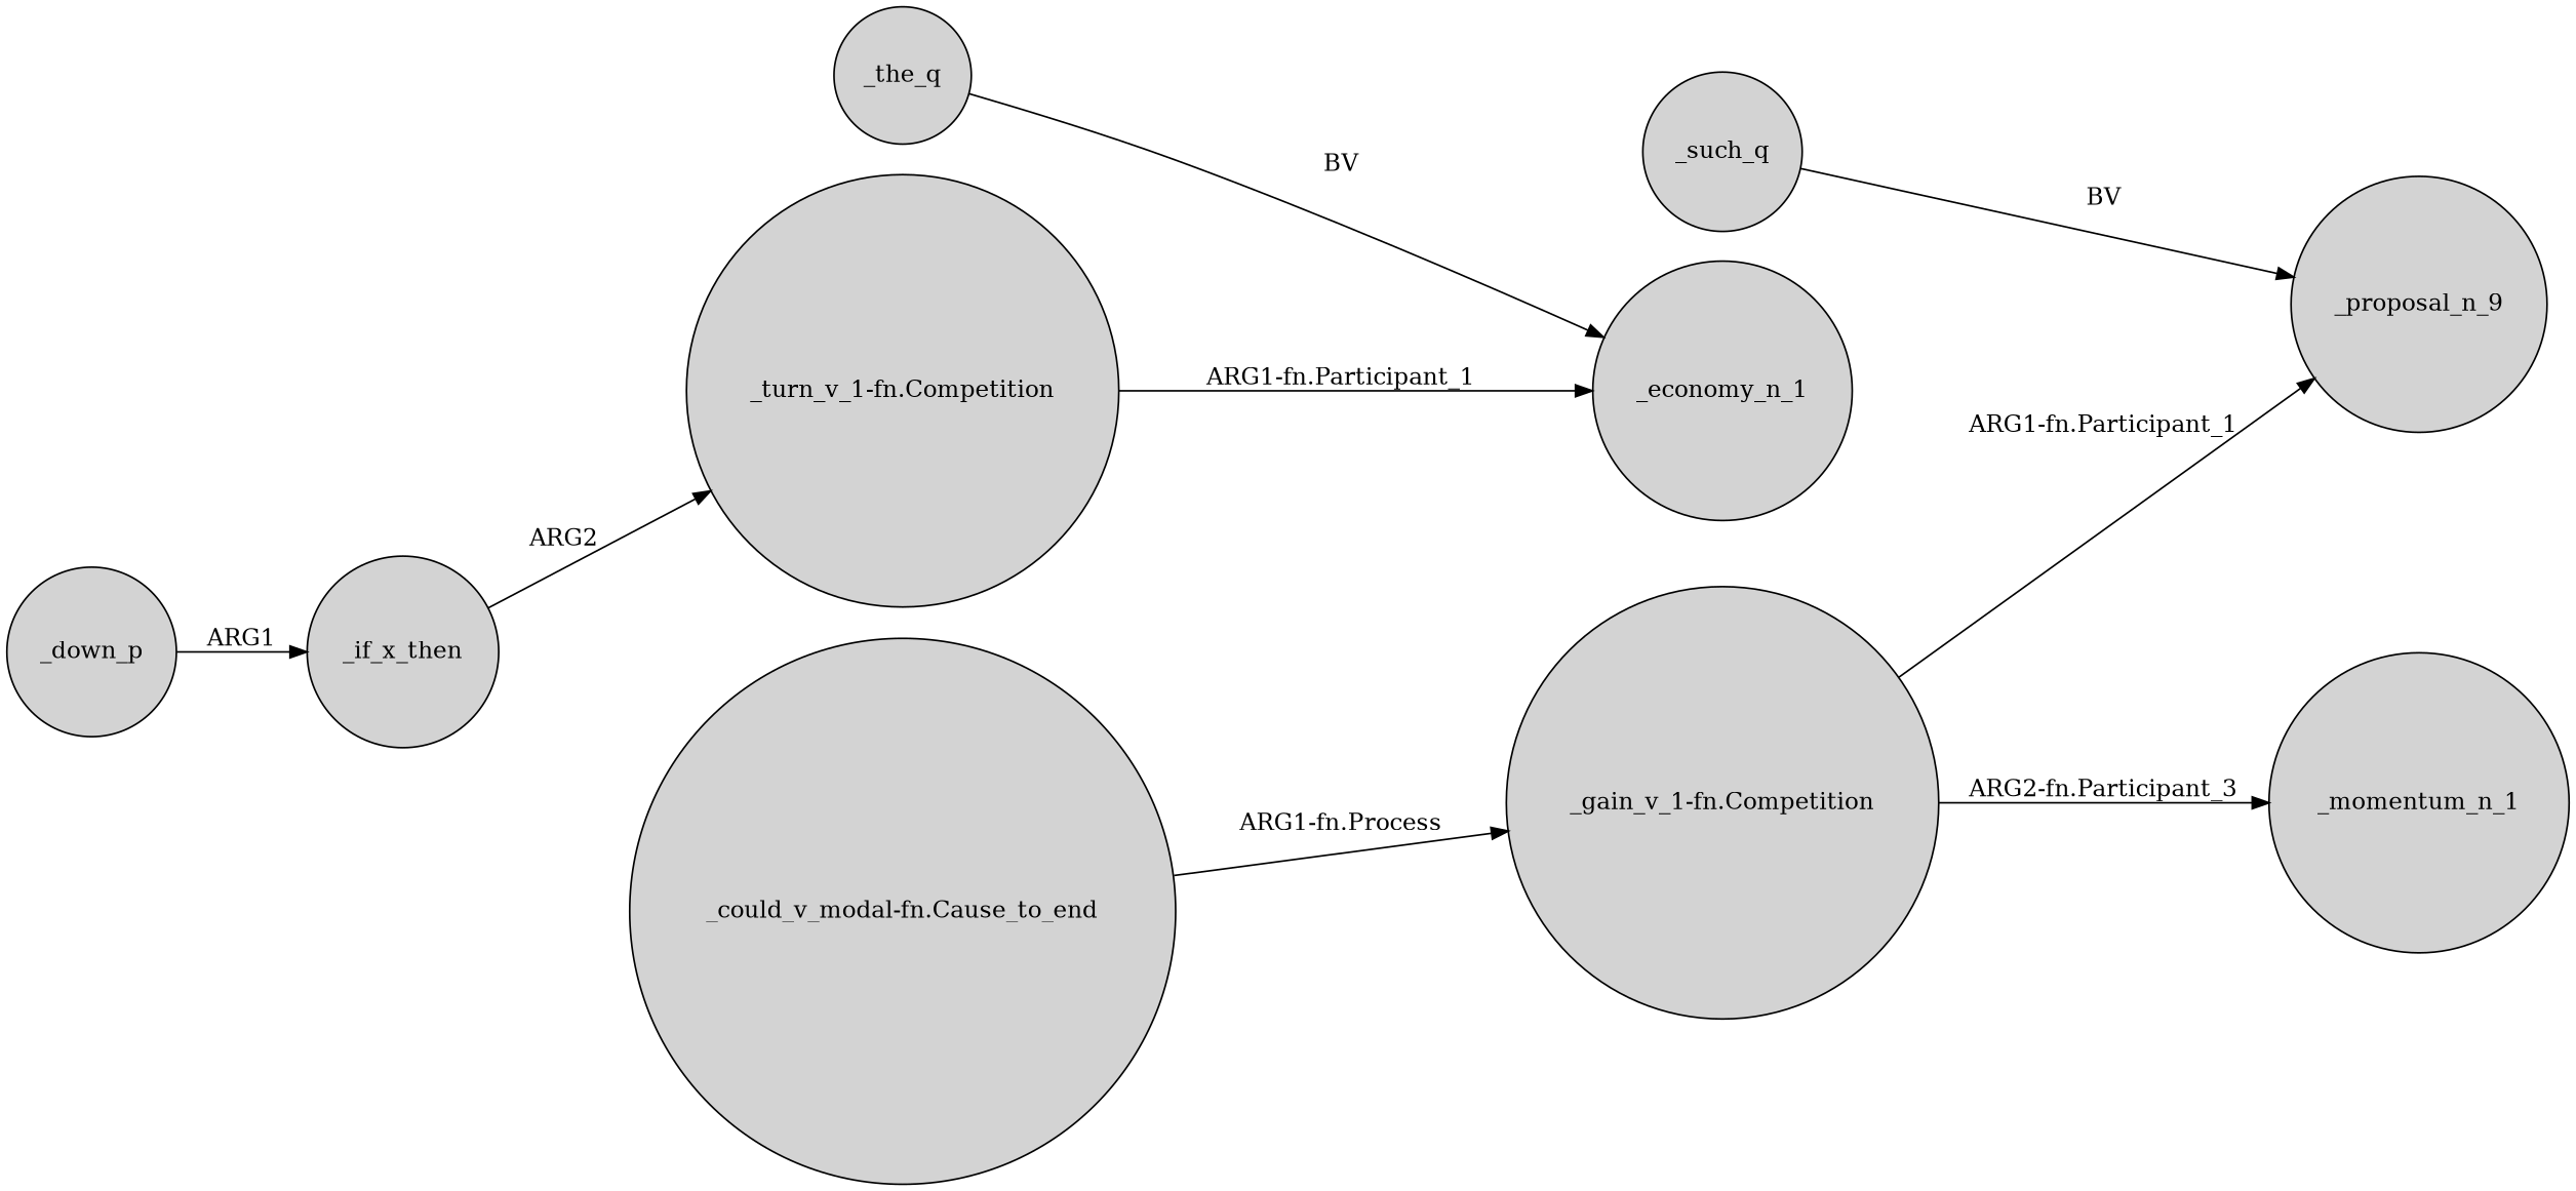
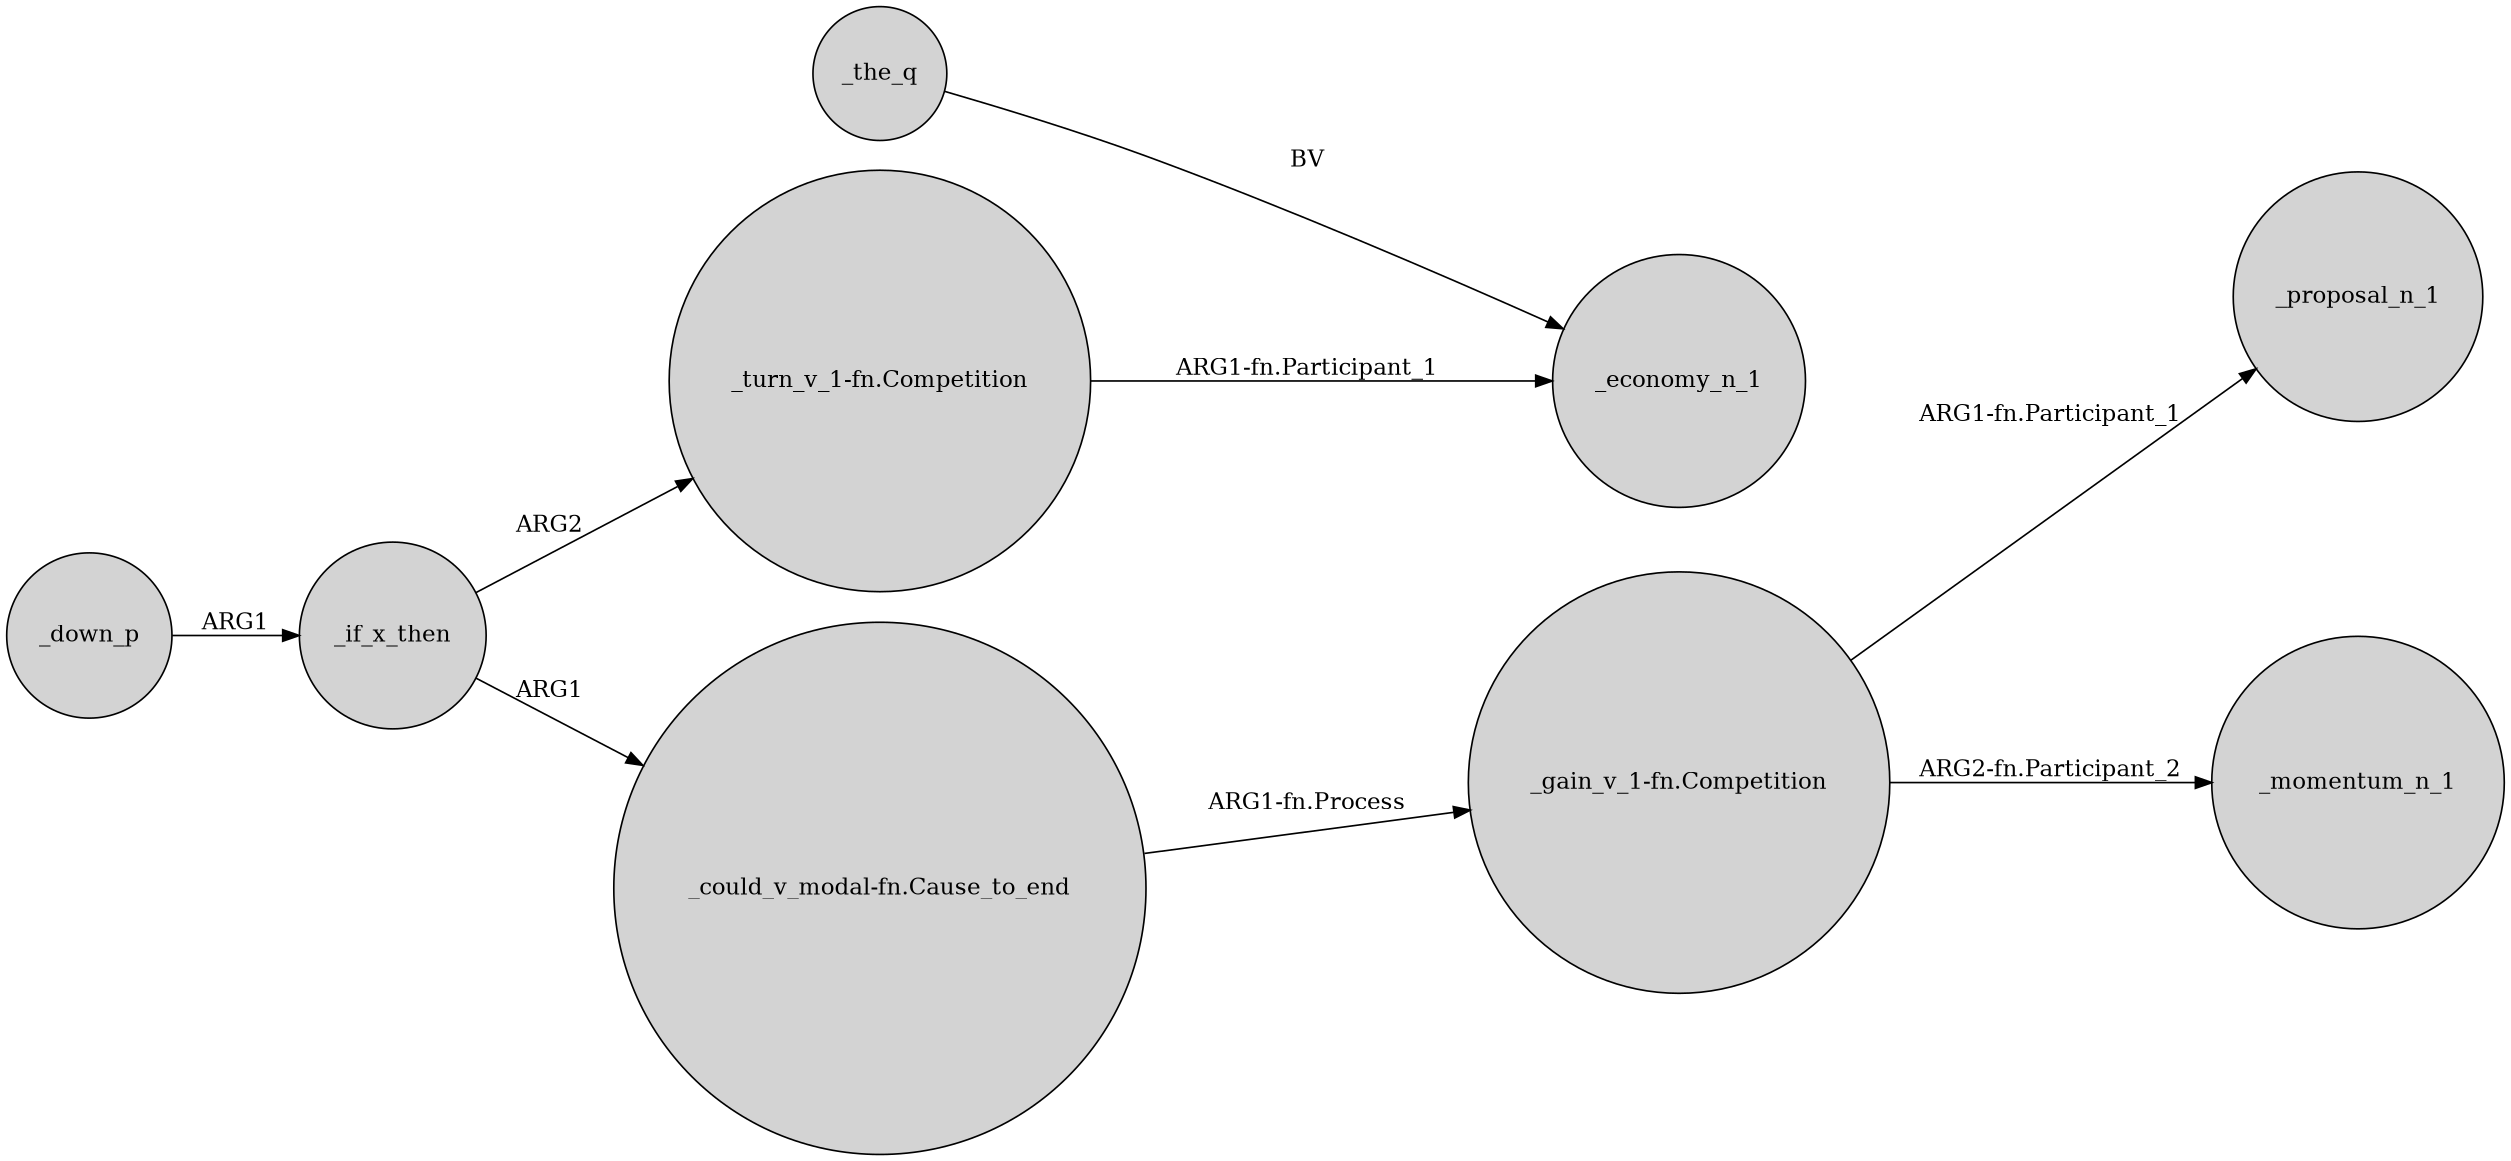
  digraph {
    rankdir=LR
    node [shape=circle style=filled]
    "_gain_v_1-fn.Competition"
    _momentum_n_1
-   _proposal_n_1 [label=_proposal_n_9]
+   _proposal_n_1
    _down_p
    _if_x_then
    "_turn_v_1-fn.Competition"
    _economy_n_1
    "_could_v_modal-fn.Cause_to_end"
-   _such_q
    _the_q
-   "_gain_v_1-fn.Competition" -> _momentum_n_1 [label="ARG2-fn.Participant_3"]
+   "_gain_v_1-fn.Competition" -> _momentum_n_1 [label="ARG2-fn.Participant_2"]
    "_gain_v_1-fn.Competition" -> _proposal_n_1 [label="ARG1-fn.Participant_1"]
    _down_p -> _if_x_then [label=ARG1]
    _if_x_then -> "_turn_v_1-fn.Competition" [label=ARG2]
+   _if_x_then -> "_could_v_modal-fn.Cause_to_end" [label=ARG1]
    "_turn_v_1-fn.Competition" -> _economy_n_1 [label="ARG1-fn.Participant_1"]
    "_could_v_modal-fn.Cause_to_end" -> "_gain_v_1-fn.Competition" [label="ARG1-fn.Process"]
-   _such_q -> _proposal_n_1 [label=BV]
    _the_q -> _economy_n_1 [label=BV]
  }
